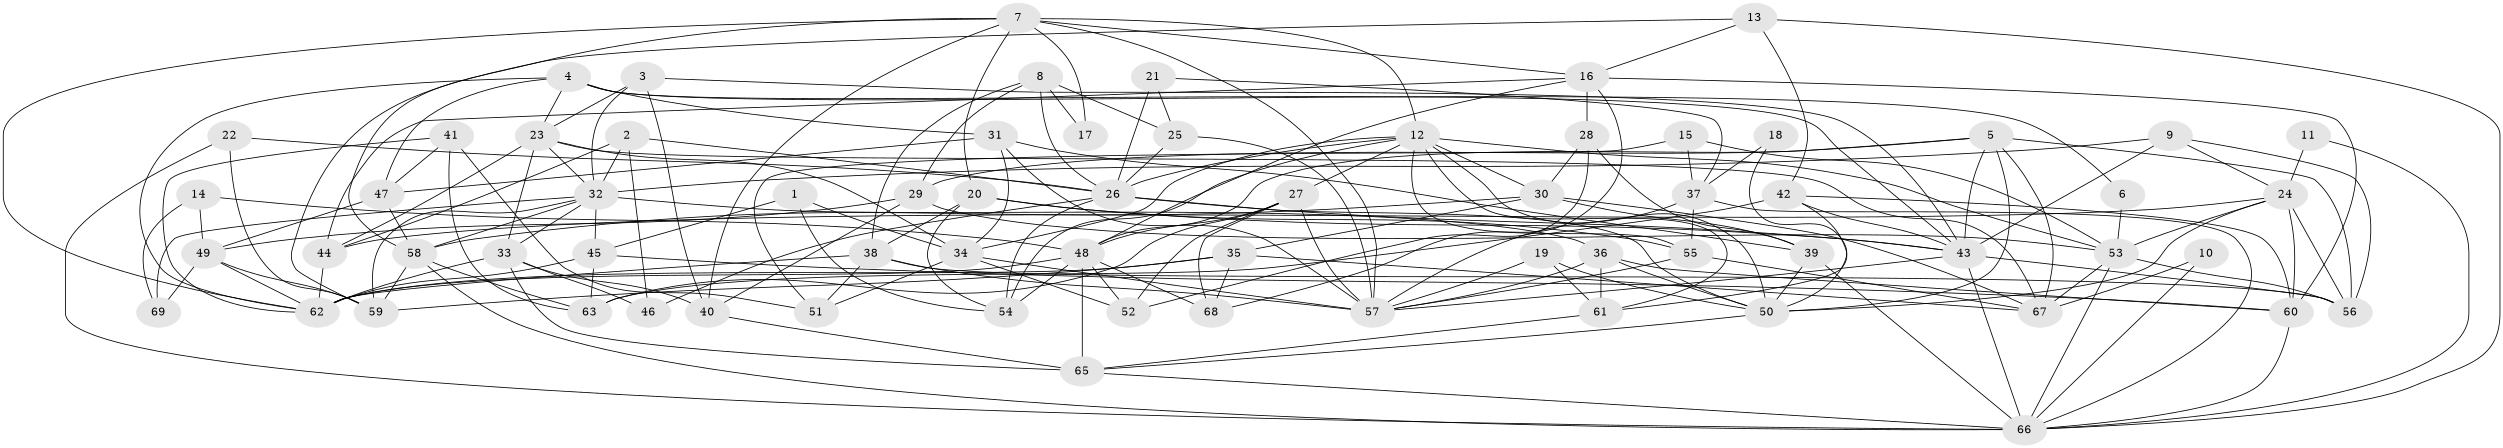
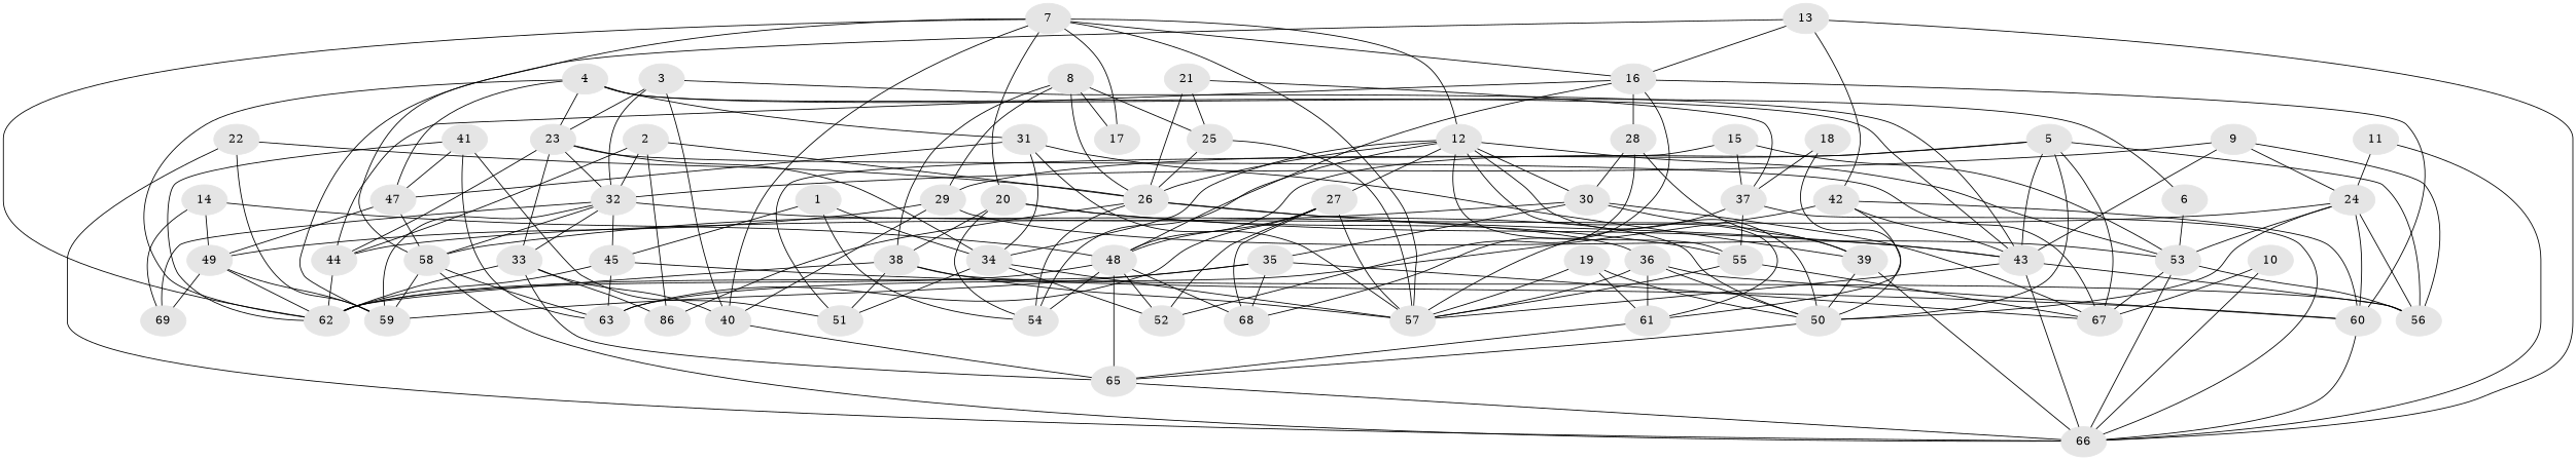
  graph {
    node [color=gray90 style=filled]
    edge [weight=1.0]
    1
    34
    45
    54
    57
    51
    52
    62
    60
    63
    2
    26
    32
    44
-   46
+   46 [label=86]
    43
    50
    58
    59
    n20 [label=69]
    33
    36
    3
    23
    40
    67
    65
    56
    66
    4
    6
    31
    47
    53
    39
    49
    5
    29
    48
    68
    7
    12
    16
    17
    20
    27
    30
    55
    61
    28
    38
    8
    25
    9
    24
    10
    11
    19
    35
    13
    42
    14
    15
    37
    18
    21
    22
    41
    1 -- 34
    1 -- 45
    1 -- 54
    34 -- 57
    34 -- 51
    34 -- 52
    45 -- 62
    45 -- 60
    45 -- 63
    60 -- 66
    2 -- 26
    2 -- 32
    2 -- 44
    2 -- 46
    26 -- 54
    26 -- 46 [weight=2.0]
    26 -- 43
    26 -- 50
    32 -- 45
    32 -- 58 [weight=2.0]
    32 -- 59
    32 -- n20 [weight=2.0]
    32 -- 33
    32 -- 36
    44 -- 62
    43 -- 57
    43 -- 56
    43 -- 66 [weight=2.0]
    50 -- 65
    58 -- 63
    58 -- 59
    58 -- 66
    33 -- 62
    33 -- 46
    33 -- 40
    33 -- 65
    36 -- 57
    36 -- 60
    36 -- 50
    36 -- 61
    3 -- 32
    3 -- 43
    3 -- 23
    3 -- 40
    23 -- 34
    23 -- 32
    23 -- 44
    23 -- 33
    23 -- 67
    40 -- 65
    65 -- 66
    4 -- 62
    4 -- 43
    4 -- 23
    4 -- 6
    4 -- 31
    4 -- 47
    6 -- 53
    31 -- 34
    31 -- 57 [weight=2.0]
    31 -- 47
    31 -- 39
    47 -- 58
    47 -- 49
    53 -- 67
    53 -- 56
    53 -- 66
    39 -- 50
    39 -- 66
    49 -- 62
    49 -- 59
    49 -- n20
    5 -- 43
    5 -- 50
    5 -- 67
    5 -- 56
    5 -- 29
    5 -- 48
    29 -- 40
    29 -- 53
    29 -- 49
    48 -- 54
    48 -- 52
    48 -- 62
    48 -- 65 [weight=2.0]
    48 -- 68
    7 -- 57
    7 -- 62
    7 -- 58
    7 -- 40
    7 -- 12
    7 -- 16
    7 -- 17
    7 -- 20
    12 -- 34
    12 -- 54
    12 -- 26
    12 -- 50
    12 -- 53
    12 -- 27
    12 -- 30
    12 -- 55
    12 -- 61
    16 -- 60
    16 -- 44
    16 -- 48
    16 -- 68
    16 -- 28
    20 -- 54
    20 -- 43
    20 -- 55
    20 -- 38
    27 -- 57
    27 -- 52
    27 -- 63
    27 -- 48
    27 -- 68
    30 -- 58
    30 -- 67
    30 -- 39
    30 -- 35
    55 -- 57
    55 -- 67
    61 -- 65
    28 -- 52
    28 -- 39
    28 -- 30
    38 -- 57
    38 -- 51
    38 -- 62
    38 -- 56
    8 -- 26
    8 -- 29
    8 -- 17
    8 -- 38
    8 -- 25
    25 -- 57
    25 -- 26
    9 -- 32
    9 -- 43
    9 -- 56
    9 -- 24
    24 -- 60
    24 -- 44
    24 -- 50
    24 -- 56 [weight=2.0]
    24 -- 53
    10 -- 67
    10 -- 66
    11 -- 66
    11 -- 24
    19 -- 57
    19 -- 50
    19 -- 61
    35 -- 62
    35 -- 59
    35 -- 67
    35 -- 68
    13 -- 59
    13 -- 66
    13 -- 16
    13 -- 42
    42 -- 60
    42 -- 63
    42 -- 43
    42 -- 61
    14 -- n20
    14 -- 49
    14 -- 48
    15 -- 51
    15 -- 53
    15 -- 37
    37 -- 57
    37 -- 66
    37 -- 55
    18 -- 50
    18 -- 37
    21 -- 26 [weight=2.0]
    21 -- 25
    21 -- 37
    22 -- 26
    22 -- 59
    22 -- 66
    41 -- 51
    41 -- 62
    41 -- 63
    41 -- 47
  }
